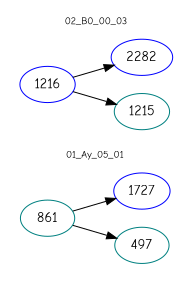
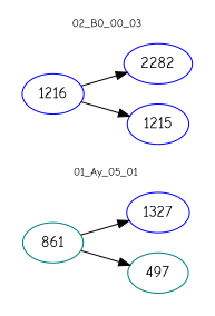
  digraph {
    fontname="Comic Neue"
    rankdir=LR
    node [color=teal fontname="Comic Neue"]
    edge [color=black fontname="Comic Neue"]
    n1 [label=861]
    n2 [label=497]
-   n3 [color=blue label=1727]
+   n3 [color=blue label=1327]
    n4 [color=blue label=1216]
-   n5 [label=1215]
+   n5 [color=blue label=1215]
    n6 [color=blue label=2282]
    subgraph cluster_1 {
      color=white
      fontsize=10
      label="01_Ay_05_01"
      n1
      n2
      n3
    }
    subgraph cluster_2 {
      color=white
      fontsize=10
      label="02_B0_00_03"
      n4
      n5
      n6
    }
    n1 -> n2
    n1 -> n3
    n4 -> n5
    n4 -> n6
  }
